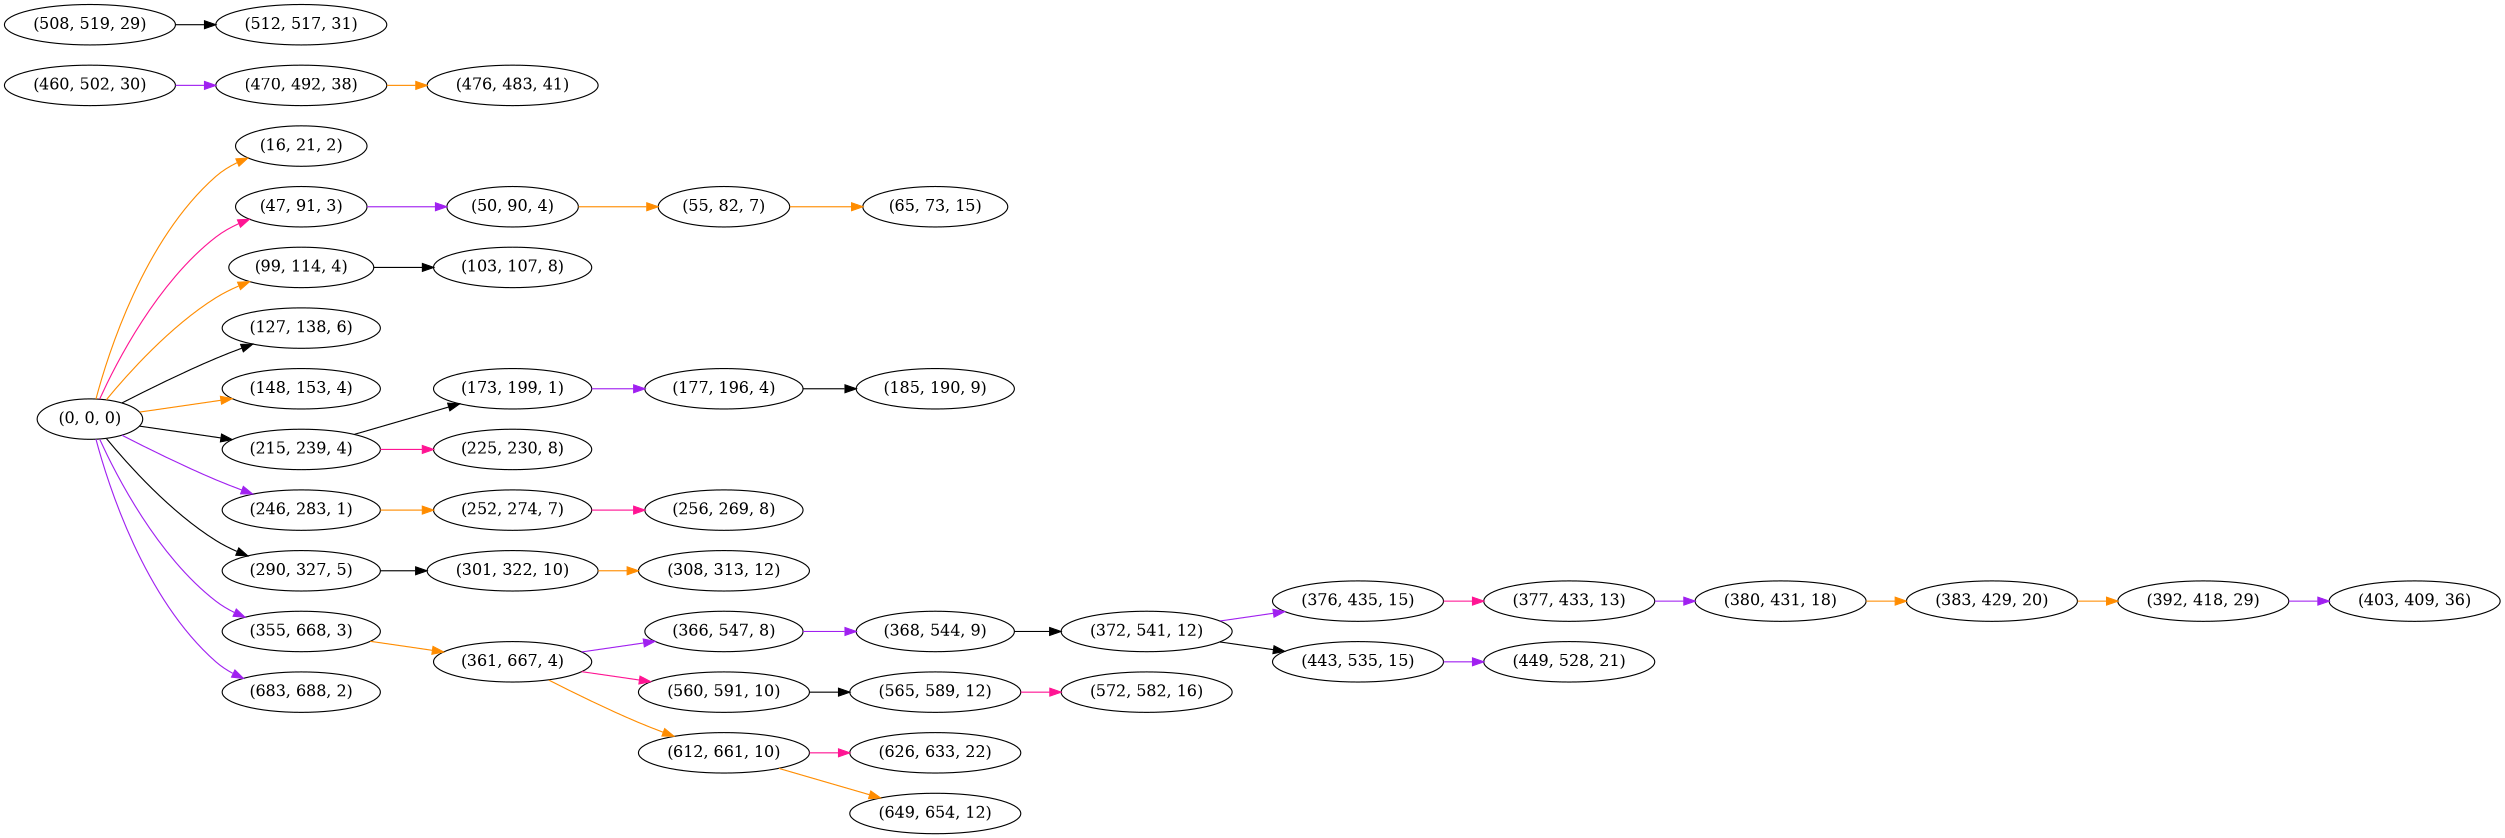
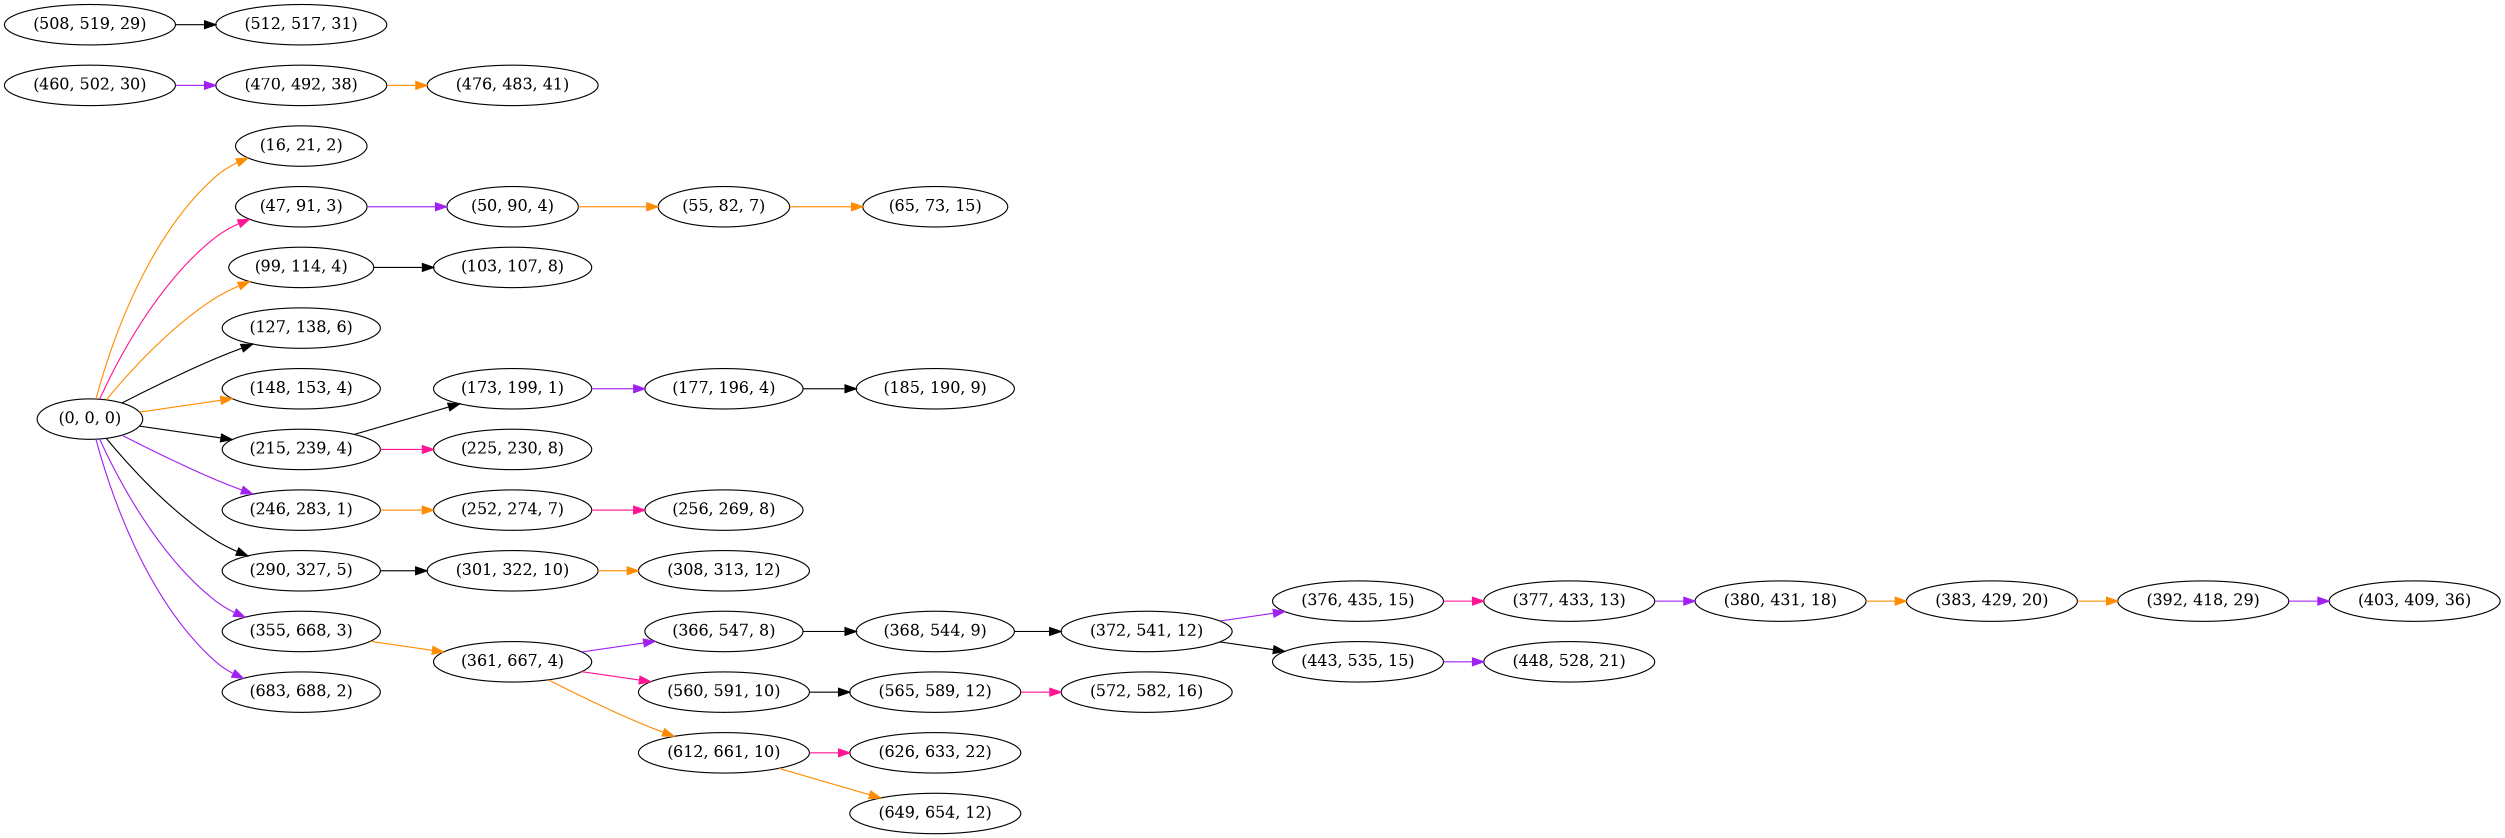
  digraph {
    rankdir=LR
    edge [color=darkorange]
    "(0, 0, 0)"
    "(16, 21, 2)"
    "(47, 91, 3)"
    "(99, 114, 4)"
    "(127, 138, 6)"
    "(148, 153, 4)"
    "(215, 239, 4)"
    "(246, 283, 1)"
    "(290, 327, 5)"
    "(355, 668, 3)"
    "(683, 688, 2)"
    "(50, 90, 4)"
    "(103, 107, 8)"
    "(173, 199, 1)"
    "(177, 196, 4)"
    "(225, 230, 8)"
    "(252, 274, 7)"
    "(301, 322, 10)"
    "(361, 667, 4)"
    "(55, 82, 7)"
    "(65, 73, 15)"
    "(185, 190, 9)"
    "(256, 269, 8)"
    "(308, 313, 12)"
    "(366, 547, 8)"
    "(560, 591, 10)"
    "(612, 661, 10)"
    "(368, 544, 9)"
    "(565, 589, 12)"
    "(626, 633, 22)"
    "(649, 654, 12)"
    "(372, 541, 12)"
    "(376, 435, 15)"
    "(443, 535, 15)"
    n35 [label="(377, 433, 13)"]
-   "(449, 528, 21)"
+   "(449, 528, 21)" [label="(448, 528, 21)"]
    "(380, 431, 18)"
    "(383, 429, 20)"
    "(392, 418, 29)"
    "(403, 409, 36)"
    "(460, 502, 30)"
    "(470, 492, 38)"
    "(508, 519, 29)"
    "(512, 517, 31)"
    "(476, 483, 41)"
    "(572, 582, 16)"
    "(0, 0, 0)" -> "(16, 21, 2)"
    "(0, 0, 0)" -> "(47, 91, 3)" [color=deeppink]
    "(0, 0, 0)" -> "(99, 114, 4)"
    "(0, 0, 0)" -> "(127, 138, 6)" [color=black]
    "(0, 0, 0)" -> "(148, 153, 4)"
    "(0, 0, 0)" -> "(215, 239, 4)" [color=black]
    "(0, 0, 0)" -> "(246, 283, 1)" [color=purple]
    "(0, 0, 0)" -> "(290, 327, 5)" [color=black]
    "(0, 0, 0)" -> "(355, 668, 3)" [color=purple]
    "(0, 0, 0)" -> "(683, 688, 2)" [color=purple]
    "(47, 91, 3)" -> "(50, 90, 4)" [color=purple]
    "(99, 114, 4)" -> "(103, 107, 8)" [color=black]
    "(215, 239, 4)" -> "(173, 199, 1)" [color=black]
    "(215, 239, 4)" -> "(225, 230, 8)" [color=deeppink]
    "(246, 283, 1)" -> "(252, 274, 7)"
    "(290, 327, 5)" -> "(301, 322, 10)" [color=black]
    "(355, 668, 3)" -> "(361, 667, 4)"
    "(50, 90, 4)" -> "(55, 82, 7)"
    "(173, 199, 1)" -> "(177, 196, 4)" [color=purple]
    "(177, 196, 4)" -> "(185, 190, 9)" [color=black]
    "(252, 274, 7)" -> "(256, 269, 8)" [color=deeppink]
    "(301, 322, 10)" -> "(308, 313, 12)"
    "(361, 667, 4)" -> "(366, 547, 8)" [color=purple]
    "(361, 667, 4)" -> "(560, 591, 10)" [color=deeppink]
    "(361, 667, 4)" -> "(612, 661, 10)"
    "(55, 82, 7)" -> "(65, 73, 15)"
-   "(366, 547, 8)" -> "(368, 544, 9)" [color=purple]
+   "(366, 547, 8)" -> "(368, 544, 9)" [color=black]
    "(560, 591, 10)" -> "(565, 589, 12)" [color=black]
    "(612, 661, 10)" -> "(626, 633, 22)" [color=deeppink]
    "(612, 661, 10)" -> "(649, 654, 12)"
    "(368, 544, 9)" -> "(372, 541, 12)" [color=black]
    "(565, 589, 12)" -> "(572, 582, 16)" [color=deeppink]
    "(372, 541, 12)" -> "(376, 435, 15)" [color=purple]
    "(372, 541, 12)" -> "(443, 535, 15)" [color=black]
    "(376, 435, 15)" -> n35 [color=deeppink]
    "(443, 535, 15)" -> "(449, 528, 21)" [color=purple]
    n35 -> "(380, 431, 18)" [color=purple]
    "(380, 431, 18)" -> "(383, 429, 20)"
    "(383, 429, 20)" -> "(392, 418, 29)"
    "(392, 418, 29)" -> "(403, 409, 36)" [color=purple]
    "(460, 502, 30)" -> "(470, 492, 38)" [color=purple]
    "(470, 492, 38)" -> "(476, 483, 41)"
    "(508, 519, 29)" -> "(512, 517, 31)" [color=black]
  }
